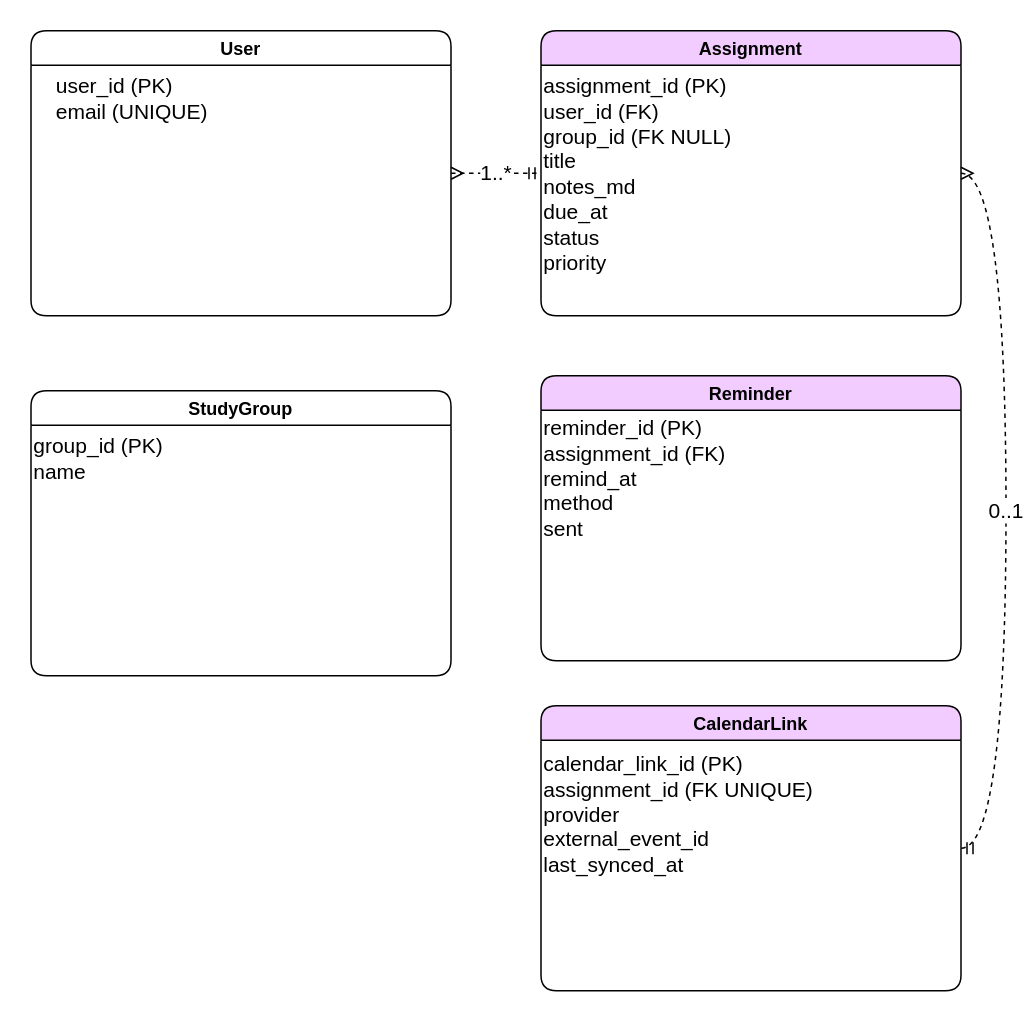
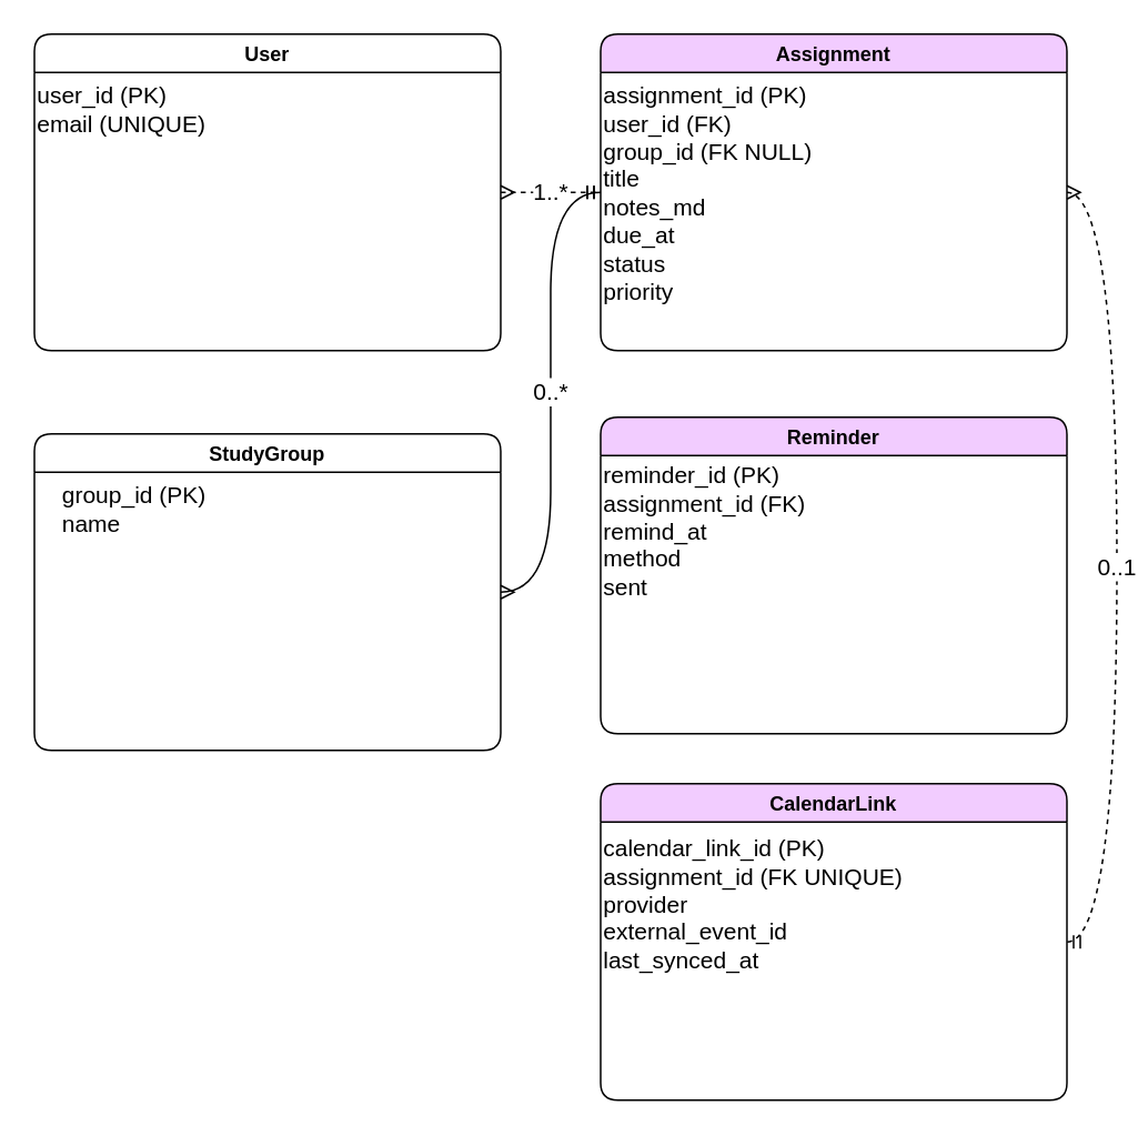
  <mxCell id="0" />
  <mxCell id="1" parent="0" />
  <mxCell id="2" value="User" style="swimlane;rounded=1;fillColor=#FFFFFF;" parent="1" vertex="1"><mxGeometry x="20" y="20" width="280" height="190" as="geometry" /></mxCell>
- <mxCell id="3" value="&lt;div&gt;user_id (PK)&lt;/div&gt;&lt;div&gt;email (UNIQUE)&lt;/div&gt;" style="text;html=1;align=left;verticalAlign=top;resizable=0;points=[];autosize=1;strokeColor=none;fillColor=none;fontSize=14;" parent="2" vertex="1"><mxGeometry x="15" y="22" width="260" height="166" as="geometry" /></mxCell>
+ <mxCell id="3" value="&lt;div&gt;user_id (PK)&lt;/div&gt;&lt;div&gt;email (UNIQUE)&lt;/div&gt;" style="text;html=1;align=left;verticalAlign=top;resizable=0;points=[];autosize=1;strokeColor=none;fillColor=none;fontSize=14;" parent="2" vertex="1"><mxGeometry y="22" width="260" height="166" as="geometry" /></mxCell>
  <mxCell id="4" value="StudyGroup" style="swimlane;rounded=1;fillColor=#FFFFFF;" parent="1" vertex="1"><mxGeometry x="20" y="260" width="280" height="190" as="geometry" /></mxCell>
- <mxCell id="5" value="&lt;div&gt;group_id (PK)&lt;/div&gt;&lt;div&gt;name&lt;/div&gt;" style="text;html=1;align=left;verticalAlign=top;resizable=0;points=[];autosize=1;strokeColor=none;fillColor=none;fontSize=14;" parent="4" vertex="1"><mxGeometry y="22" width="260" height="166" as="geometry" /></mxCell>
+ <mxCell id="5" value="&lt;div&gt;group_id (PK)&lt;/div&gt;&lt;div&gt;name&lt;/div&gt;" style="text;html=1;align=left;verticalAlign=top;resizable=0;points=[];autosize=1;strokeColor=none;fillColor=none;fontSize=14;" parent="4" vertex="1"><mxGeometry x="15" y="22" width="260" height="166" as="geometry" /></mxCell>
  <mxCell id="6" value="Assignment" style="swimlane;rounded=1;fillColor=#F2CCFF;" parent="1" vertex="1"><mxGeometry x="360" y="20" width="280" height="190" as="geometry" /></mxCell>
  <mxCell id="7" value="&lt;div&gt;assignment_id (PK)&lt;/div&gt;&lt;div&gt;user_id (FK)&lt;/div&gt;&lt;div&gt;group_id (FK NULL)&lt;/div&gt;&lt;div&gt;title&lt;/div&gt;&lt;div&gt;notes_md&lt;/div&gt;&lt;div&gt;due_at&lt;/div&gt;&lt;div&gt;status&lt;/div&gt;&lt;div&gt;priority&lt;/div&gt;" style="text;html=1;align=left;verticalAlign=top;resizable=0;points=[];autosize=1;strokeColor=none;fillColor=none;fontSize=14;" parent="6" vertex="1"><mxGeometry y="22" width="260" height="166" as="geometry" /></mxCell>
  <mxCell id="8" value="Reminder" style="swimlane;rounded=1;fillColor=#F2CCFF;" parent="1" vertex="1"><mxGeometry x="360" y="250" width="280" height="190" as="geometry" /></mxCell>
  <mxCell id="9" value="&lt;div&gt;reminder_id (PK)&lt;/div&gt;&lt;div&gt;assignment_id (FK)&lt;/div&gt;&lt;div&gt;remind_at&lt;/div&gt;&lt;div&gt;method&lt;/div&gt;&lt;div&gt;sent&lt;/div&gt;" style="text;html=1;align=left;verticalAlign=top;resizable=0;points=[];autosize=1;strokeColor=none;fillColor=none;fontSize=14;" parent="8" vertex="1"><mxGeometry y="20" width="260" height="166" as="geometry" /></mxCell>
  <mxCell id="10" value="CalendarLink" style="swimlane;rounded=1;fillColor=#F2CCFF;" parent="1" vertex="1"><mxGeometry x="360" y="470" width="280" height="190" as="geometry" /></mxCell>
  <mxCell id="11" value="&lt;div&gt;calendar_link_id (PK)&lt;/div&gt;&lt;div&gt;assignment_id (FK UNIQUE)&lt;/div&gt;&lt;div&gt;provider&lt;/div&gt;&lt;div&gt;external_event_id&lt;/div&gt;&lt;div&gt;last_synced_at&lt;/div&gt;" style="text;html=1;align=left;verticalAlign=top;resizable=0;points=[];autosize=1;strokeColor=none;fillColor=none;fontSize=14;" parent="10" vertex="1"><mxGeometry y="24" width="260" height="166" as="geometry" /></mxCell>
  <mxCell id="12" value="1..*" style="edgeStyle=entityRelationEdgeStyle;html=1;endArrow=ERmandOne;startArrow=ERmany;rounded=0;curved=1;fontSize=14;dashed=1;" parent="1" source="2" target="6" edge="1"><mxGeometry width="100" height="100" relative="1" as="geometry" /></mxCell>
+ <mxCell id="13" value="0..*" style="edgeStyle=entityRelationEdgeStyle;html=1;endArrow=ERmandOne;startArrow=ERmany;rounded=0;curved=1;fontSize=14;" parent="1" source="4" target="6" edge="1"><mxGeometry width="100" height="100" relative="1" as="geometry" /></mxCell>
  <mxCell id="14" value="0..1" style="edgeStyle=entityRelationEdgeStyle;html=1;endArrow=ERmandOne;startArrow=ERmany;rounded=0;curved=1;fontSize=14;dashed=1;" parent="1" source="6" target="10" edge="1"><mxGeometry width="100" height="100" relative="1" as="geometry"><mxPoint as="offset" /></mxGeometry></mxCell>
